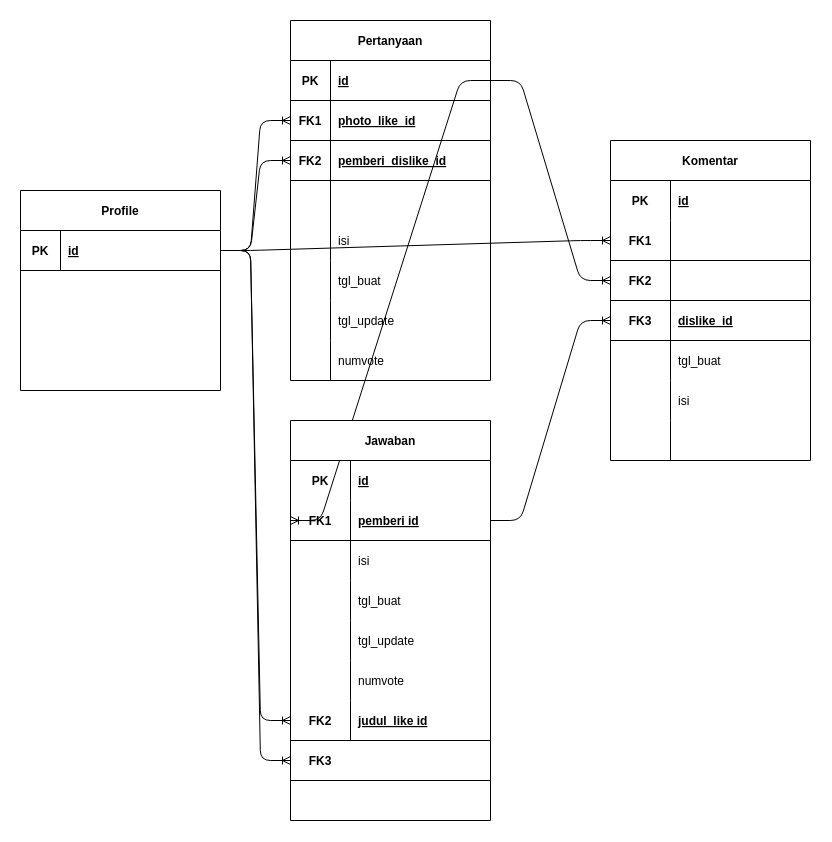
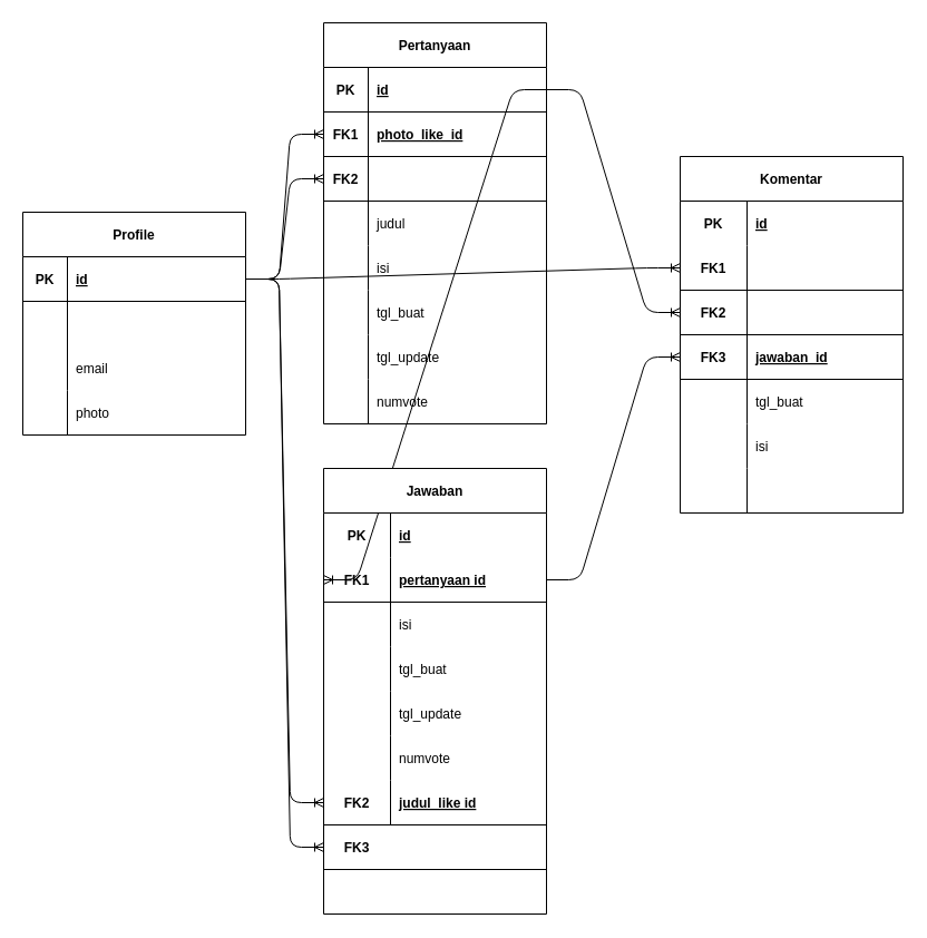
  <mxCell id="0" />
  <mxCell id="1" parent="0" />
  <mxCell id="2" value="" style="edgeStyle=entityRelationEdgeStyle;fontSize=12;html=1;endArrow=ERoneToMany;exitX=1;exitY=0.5;exitDx=0;exitDy=0;entryX=0;entryY=0.5;entryDx=0;entryDy=0;" parent="1" source="36" target="75" edge="1"><mxGeometry width="100" height="100" relative="1" as="geometry"><mxPoint x="150" y="580" as="sourcePoint" /><mxPoint x="410" y="320" as="targetPoint" /></mxGeometry></mxCell>
  <mxCell id="3" value="" style="edgeStyle=entityRelationEdgeStyle;fontSize=12;html=1;endArrow=ERoneToMany;exitX=1;exitY=0.5;exitDx=0;exitDy=0;entryX=0;entryY=0.5;entryDx=0;entryDy=0;" parent="1" source="8" target="51" edge="1"><mxGeometry width="100" height="100" relative="1" as="geometry"><mxPoint x="190" y="440" as="sourcePoint" /><mxPoint x="290" y="870" as="targetPoint" /></mxGeometry></mxCell>
  <mxCell id="4" value="" style="edgeStyle=entityRelationEdgeStyle;fontSize=12;html=1;endArrow=ERoneToMany;exitX=1;exitY=0.5;exitDx=0;exitDy=0;entryX=0;entryY=0.5;entryDx=0;entryDy=0;" parent="1" source="8" target="77" edge="1"><mxGeometry width="100" height="100" relative="1" as="geometry"><mxPoint x="300" y="520" as="sourcePoint" /><mxPoint x="400" y="420" as="targetPoint" /></mxGeometry></mxCell>
  <mxCell id="5" value="" style="edgeStyle=entityRelationEdgeStyle;fontSize=12;html=1;endArrow=ERoneToMany;entryX=0;entryY=0.5;entryDx=0;entryDy=0;exitX=1;exitY=0.25;exitDx=0;exitDy=0;" parent="1" source="47" target="79" edge="1"><mxGeometry width="100" height="100" relative="1" as="geometry"><mxPoint x="470" y="680" as="sourcePoint" /><mxPoint x="570" y="580" as="targetPoint" /></mxGeometry></mxCell>
  <mxCell id="6" value="" style="edgeStyle=entityRelationEdgeStyle;fontSize=12;html=1;endArrow=ERoneToMany;exitX=1;exitY=0.5;exitDx=0;exitDy=0;entryX=0;entryY=0.5;entryDx=0;entryDy=0;" parent="1" source="36" target="11" edge="1"><mxGeometry width="100" height="100" relative="1" as="geometry"><mxPoint x="300" y="320" as="sourcePoint" /><mxPoint x="400" y="220" as="targetPoint" /></mxGeometry></mxCell>
  <mxCell id="7" value="Pertanyaan" style="shape=table;startSize=40;container=1;collapsible=1;childLayout=tableLayout;fixedRows=1;rowLines=0;fontStyle=1;align=center;resizeLast=1;" parent="1" vertex="1"><mxGeometry x="290" y="20" width="200" height="360" as="geometry" /></mxCell>
  <mxCell id="8" value="" style="shape=partialRectangle;collapsible=0;dropTarget=0;pointerEvents=0;fillColor=none;top=0;left=0;bottom=1;right=0;points=[[0,0.5],[1,0.5]];portConstraint=eastwest;" parent="7" vertex="1"><mxGeometry y="40" width="200" height="40" as="geometry" /></mxCell>
  <mxCell id="9" value="PK" style="shape=partialRectangle;connectable=0;fillColor=none;top=0;left=0;bottom=0;right=0;fontStyle=1;overflow=hidden;" parent="8" vertex="1"><mxGeometry width="40" height="40" as="geometry" /></mxCell>
  <mxCell id="10" value="id" style="shape=partialRectangle;connectable=0;fillColor=none;top=0;left=0;bottom=0;right=0;align=left;spacingLeft=6;fontStyle=5;overflow=hidden;" parent="8" vertex="1"><mxGeometry x="40" width="160" height="40" as="geometry" /></mxCell>
  <mxCell id="11" value="" style="shape=partialRectangle;collapsible=0;dropTarget=0;pointerEvents=0;fillColor=none;top=0;left=0;bottom=1;right=0;points=[[0,0.5],[1,0.5]];portConstraint=eastwest;" parent="7" vertex="1"><mxGeometry y="80" width="200" height="40" as="geometry" /></mxCell>
  <mxCell id="12" value="FK1" style="shape=partialRectangle;connectable=0;fillColor=none;top=0;left=0;bottom=0;right=0;fontStyle=1;overflow=hidden;" parent="11" vertex="1"><mxGeometry width="40" height="40" as="geometry" /></mxCell>
  <mxCell id="13" value="photo_like_id" style="shape=partialRectangle;connectable=0;fillColor=none;top=0;left=0;bottom=0;right=0;align=left;spacingLeft=6;fontStyle=5;overflow=hidden;" parent="11" vertex="1"><mxGeometry x="40" width="160" height="40" as="geometry" /></mxCell>
  <mxCell id="14" value="" style="shape=partialRectangle;collapsible=0;dropTarget=0;pointerEvents=0;fillColor=none;top=0;left=0;bottom=1;right=0;points=[[0,0.5],[1,0.5]];portConstraint=eastwest;" parent="7" vertex="1"><mxGeometry y="120" width="200" height="40" as="geometry" /></mxCell>
  <mxCell id="15" value="FK2" style="shape=partialRectangle;connectable=0;fillColor=none;top=0;left=0;bottom=0;right=0;fontStyle=1;overflow=hidden;" parent="14" vertex="1"><mxGeometry width="40" height="40" as="geometry" /></mxCell>
- <mxCell id="16" value="pemberi_dislike_id" style="shape=partialRectangle;connectable=0;fillColor=none;top=0;left=0;bottom=0;right=0;align=left;spacingLeft=6;fontStyle=5;overflow=hidden;" parent="14" vertex="1"><mxGeometry x="40" width="160" height="40" as="geometry" /></mxCell>
  <mxCell id="17" value="" style="shape=partialRectangle;collapsible=0;dropTarget=0;pointerEvents=0;fillColor=none;top=0;left=0;bottom=0;right=0;points=[[0,0.5],[1,0.5]];portConstraint=eastwest;" parent="7" vertex="1"><mxGeometry y="160" width="200" height="40" as="geometry" /></mxCell>
  <mxCell id="18" value="" style="shape=partialRectangle;connectable=0;fillColor=none;top=0;left=0;bottom=0;right=0;editable=1;overflow=hidden;" parent="17" vertex="1"><mxGeometry width="40" height="40" as="geometry" /></mxCell>
+ <mxCell id="19" value="judul" style="shape=partialRectangle;connectable=0;fillColor=none;top=0;left=0;bottom=0;right=0;align=left;spacingLeft=6;overflow=hidden;" parent="17" vertex="1"><mxGeometry x="40" width="160" height="40" as="geometry" /></mxCell>
  <mxCell id="20" value="" style="shape=partialRectangle;collapsible=0;dropTarget=0;pointerEvents=0;fillColor=none;top=0;left=0;bottom=0;right=0;points=[[0,0.5],[1,0.5]];portConstraint=eastwest;" parent="7" vertex="1"><mxGeometry y="200" width="200" height="40" as="geometry" /></mxCell>
  <mxCell id="21" value="" style="shape=partialRectangle;connectable=0;fillColor=none;top=0;left=0;bottom=0;right=0;editable=1;overflow=hidden;" parent="20" vertex="1"><mxGeometry width="40" height="40" as="geometry" /></mxCell>
  <mxCell id="22" value="isi" style="shape=partialRectangle;connectable=0;fillColor=none;top=0;left=0;bottom=0;right=0;align=left;spacingLeft=6;overflow=hidden;" parent="20" vertex="1"><mxGeometry x="40" width="160" height="40" as="geometry" /></mxCell>
  <mxCell id="23" value="" style="shape=partialRectangle;collapsible=0;dropTarget=0;pointerEvents=0;fillColor=none;top=0;left=0;bottom=0;right=0;points=[[0,0.5],[1,0.5]];portConstraint=eastwest;" parent="7" vertex="1"><mxGeometry y="240" width="200" height="40" as="geometry" /></mxCell>
  <mxCell id="24" value="" style="shape=partialRectangle;connectable=0;fillColor=none;top=0;left=0;bottom=0;right=0;editable=1;overflow=hidden;" parent="23" vertex="1"><mxGeometry width="40" height="40" as="geometry" /></mxCell>
  <mxCell id="25" value="tgl_buat" style="shape=partialRectangle;connectable=0;fillColor=none;top=0;left=0;bottom=0;right=0;align=left;spacingLeft=6;overflow=hidden;" parent="23" vertex="1"><mxGeometry x="40" width="160" height="40" as="geometry" /></mxCell>
  <mxCell id="26" value="" style="shape=partialRectangle;collapsible=0;dropTarget=0;pointerEvents=0;fillColor=none;top=0;left=0;bottom=0;right=0;points=[[0,0.5],[1,0.5]];portConstraint=eastwest;" parent="7" vertex="1"><mxGeometry y="280" width="200" height="40" as="geometry" /></mxCell>
  <mxCell id="27" value="" style="shape=partialRectangle;connectable=0;fillColor=none;top=0;left=0;bottom=0;right=0;editable=1;overflow=hidden;" parent="26" vertex="1"><mxGeometry width="40" height="40" as="geometry" /></mxCell>
  <mxCell id="28" value="tgl_update" style="shape=partialRectangle;connectable=0;fillColor=none;top=0;left=0;bottom=0;right=0;align=left;spacingLeft=6;overflow=hidden;" parent="26" vertex="1"><mxGeometry x="40" width="160" height="40" as="geometry" /></mxCell>
  <mxCell id="29" value="" style="shape=partialRectangle;collapsible=0;dropTarget=0;pointerEvents=0;fillColor=none;top=0;left=0;bottom=0;right=0;points=[[0,0.5],[1,0.5]];portConstraint=eastwest;" vertex="1" parent="7"><mxGeometry y="320" width="200" height="40" as="geometry" /></mxCell>
  <mxCell id="30" value="" style="shape=partialRectangle;connectable=0;fillColor=none;top=0;left=0;bottom=0;right=0;editable=1;overflow=hidden;" vertex="1" parent="29"><mxGeometry width="40" height="40" as="geometry" /></mxCell>
  <mxCell id="31" value="numvote" style="shape=partialRectangle;connectable=0;fillColor=none;top=0;left=0;bottom=0;right=0;align=left;spacingLeft=6;overflow=hidden;" vertex="1" parent="29"><mxGeometry x="40" width="160" height="40" as="geometry" /></mxCell>
  <mxCell id="32" value="" style="edgeStyle=entityRelationEdgeStyle;fontSize=12;html=1;endArrow=ERoneToMany;exitX=1;exitY=0.5;exitDx=0;exitDy=0;entryX=0;entryY=0.5;entryDx=0;entryDy=0;" parent="1" source="36" target="14" edge="1"><mxGeometry width="100" height="100" relative="1" as="geometry"><mxPoint x="300" y="220" as="sourcePoint" /><mxPoint x="400" y="120" as="targetPoint" /></mxGeometry></mxCell>
  <mxCell id="33" value="" style="edgeStyle=entityRelationEdgeStyle;fontSize=12;html=1;endArrow=ERoneToMany;entryX=0;entryY=0.5;entryDx=0;entryDy=0;" edge="1" parent="1" source="36" target="66"><mxGeometry width="100" height="100" relative="1" as="geometry"><mxPoint x="380" y="380" as="sourcePoint" /><mxPoint x="480" y="280" as="targetPoint" /></mxGeometry></mxCell>
  <mxCell id="34" value="" style="edgeStyle=entityRelationEdgeStyle;fontSize=12;html=1;endArrow=ERoneToMany;exitX=1;exitY=0.5;exitDx=0;exitDy=0;entryX=0;entryY=0.5;entryDx=0;entryDy=0;" edge="1" parent="1" source="36" target="69"><mxGeometry width="100" height="100" relative="1" as="geometry"><mxPoint x="380" y="300" as="sourcePoint" /><mxPoint x="480" y="200" as="targetPoint" /></mxGeometry></mxCell>
  <mxCell id="35" value="Profile" style="shape=table;startSize=40;container=1;collapsible=1;childLayout=tableLayout;fixedRows=1;rowLines=0;fontStyle=1;align=center;resizeLast=1;" parent="1" vertex="1"><mxGeometry x="20" y="190" width="200" height="200" as="geometry" /></mxCell>
  <mxCell id="36" value="" style="shape=partialRectangle;collapsible=0;dropTarget=0;pointerEvents=0;fillColor=none;top=0;left=0;bottom=1;right=0;points=[[0,0.5],[1,0.5]];portConstraint=eastwest;" parent="35" vertex="1"><mxGeometry y="40" width="200" height="40" as="geometry" /></mxCell>
  <mxCell id="37" value="PK" style="shape=partialRectangle;connectable=0;fillColor=none;top=0;left=0;bottom=0;right=0;fontStyle=1;overflow=hidden;" parent="36" vertex="1"><mxGeometry width="40" height="40" as="geometry" /></mxCell>
  <mxCell id="38" value="id" style="shape=partialRectangle;connectable=0;fillColor=none;top=0;left=0;bottom=0;right=0;align=left;spacingLeft=6;fontStyle=5;overflow=hidden;" parent="36" vertex="1"><mxGeometry x="40" width="160" height="40" as="geometry" /></mxCell>
  <mxCell id="39" value="" style="shape=partialRectangle;collapsible=0;dropTarget=0;pointerEvents=0;fillColor=none;top=0;left=0;bottom=0;right=0;points=[[0,0.5],[1,0.5]];portConstraint=eastwest;" parent="35" vertex="1"><mxGeometry y="80" width="200" height="40" as="geometry" /></mxCell>
  <mxCell id="40" value="" style="shape=partialRectangle;connectable=0;fillColor=none;top=0;left=0;bottom=0;right=0;editable=1;overflow=hidden;" parent="39" vertex="1"><mxGeometry width="40" height="40" as="geometry" /></mxCell>
  <mxCell id="41" value="" style="shape=partialRectangle;collapsible=0;dropTarget=0;pointerEvents=0;fillColor=none;top=0;left=0;bottom=0;right=0;points=[[0,0.5],[1,0.5]];portConstraint=eastwest;" parent="35" vertex="1"><mxGeometry y="120" width="200" height="40" as="geometry" /></mxCell>
  <mxCell id="42" value="" style="shape=partialRectangle;connectable=0;fillColor=none;top=0;left=0;bottom=0;right=0;editable=1;overflow=hidden;" parent="41" vertex="1"><mxGeometry width="40" height="40" as="geometry" /></mxCell>
+ <mxCell id="43" value="email" style="shape=partialRectangle;connectable=0;fillColor=none;top=0;left=0;bottom=0;right=0;align=left;spacingLeft=6;overflow=hidden;" parent="41" vertex="1"><mxGeometry x="40" width="160" height="40" as="geometry" /></mxCell>
  <mxCell id="44" value="" style="shape=partialRectangle;collapsible=0;dropTarget=0;pointerEvents=0;fillColor=none;top=0;left=0;bottom=0;right=0;points=[[0,0.5],[1,0.5]];portConstraint=eastwest;" parent="35" vertex="1"><mxGeometry y="160" width="200" height="40" as="geometry" /></mxCell>
  <mxCell id="45" value="" style="shape=partialRectangle;connectable=0;fillColor=none;top=0;left=0;bottom=0;right=0;editable=1;overflow=hidden;" parent="44" vertex="1"><mxGeometry width="40" height="40" as="geometry" /></mxCell>
+ <mxCell id="46" value="photo" style="shape=partialRectangle;connectable=0;fillColor=none;top=0;left=0;bottom=0;right=0;align=left;spacingLeft=6;overflow=hidden;" parent="44" vertex="1"><mxGeometry x="40" width="160" height="40" as="geometry" /></mxCell>
  <mxCell id="47" value="Jawaban" style="shape=table;startSize=40;container=1;collapsible=1;childLayout=tableLayout;fixedRows=1;rowLines=0;fontStyle=1;align=center;resizeLast=1;" parent="1" vertex="1"><mxGeometry x="290" y="420" width="200" height="400" as="geometry" /></mxCell>
  <mxCell id="48" value="" style="shape=partialRectangle;collapsible=0;dropTarget=0;pointerEvents=0;fillColor=none;top=0;left=0;bottom=0;right=0;points=[[0,0.5],[1,0.5]];portConstraint=eastwest;" parent="47" vertex="1"><mxGeometry y="40" width="200" height="40" as="geometry" /></mxCell>
  <mxCell id="49" value="PK" style="shape=partialRectangle;connectable=0;fillColor=none;top=0;left=0;bottom=0;right=0;fontStyle=1;overflow=hidden;" parent="48" vertex="1"><mxGeometry width="60" height="40" as="geometry" /></mxCell>
  <mxCell id="50" value="id" style="shape=partialRectangle;connectable=0;fillColor=none;top=0;left=0;bottom=0;right=0;align=left;spacingLeft=6;fontStyle=5;overflow=hidden;" parent="48" vertex="1"><mxGeometry x="60" width="140" height="40" as="geometry" /></mxCell>
  <mxCell id="51" value="" style="shape=partialRectangle;collapsible=0;dropTarget=0;pointerEvents=0;fillColor=none;top=0;left=0;bottom=1;right=0;points=[[0,0.5],[1,0.5]];portConstraint=eastwest;" parent="47" vertex="1"><mxGeometry y="80" width="200" height="40" as="geometry" /></mxCell>
  <mxCell id="52" value="FK1" style="shape=partialRectangle;connectable=0;fillColor=none;top=0;left=0;bottom=0;right=0;fontStyle=1;overflow=hidden;" parent="51" vertex="1"><mxGeometry width="60" height="40" as="geometry" /></mxCell>
- <mxCell id="53" value="pemberi id" style="shape=partialRectangle;connectable=0;fillColor=none;top=0;left=0;bottom=0;right=0;align=left;spacingLeft=6;fontStyle=5;overflow=hidden;" parent="51" vertex="1"><mxGeometry x="60" width="140" height="40" as="geometry" /></mxCell>
+ <mxCell id="53" value="pertanyaan id" style="shape=partialRectangle;connectable=0;fillColor=none;top=0;left=0;bottom=0;right=0;align=left;spacingLeft=6;fontStyle=5;overflow=hidden;" parent="51" vertex="1"><mxGeometry x="60" width="140" height="40" as="geometry" /></mxCell>
  <mxCell id="54" value="" style="shape=partialRectangle;collapsible=0;dropTarget=0;pointerEvents=0;fillColor=none;top=0;left=0;bottom=0;right=0;points=[[0,0.5],[1,0.5]];portConstraint=eastwest;" parent="47" vertex="1"><mxGeometry y="120" width="200" height="40" as="geometry" /></mxCell>
  <mxCell id="55" value="" style="shape=partialRectangle;connectable=0;fillColor=none;top=0;left=0;bottom=0;right=0;editable=1;overflow=hidden;" parent="54" vertex="1"><mxGeometry width="60" height="40" as="geometry" /></mxCell>
  <mxCell id="56" value="isi" style="shape=partialRectangle;connectable=0;fillColor=none;top=0;left=0;bottom=0;right=0;align=left;spacingLeft=6;overflow=hidden;" parent="54" vertex="1"><mxGeometry x="60" width="140" height="40" as="geometry" /></mxCell>
  <mxCell id="57" value="" style="shape=partialRectangle;collapsible=0;dropTarget=0;pointerEvents=0;fillColor=none;top=0;left=0;bottom=0;right=0;points=[[0,0.5],[1,0.5]];portConstraint=eastwest;" parent="47" vertex="1"><mxGeometry y="160" width="200" height="40" as="geometry" /></mxCell>
  <mxCell id="58" value="" style="shape=partialRectangle;connectable=0;fillColor=none;top=0;left=0;bottom=0;right=0;editable=1;overflow=hidden;" parent="57" vertex="1"><mxGeometry width="60" height="40" as="geometry" /></mxCell>
  <mxCell id="59" value="tgl_buat" style="shape=partialRectangle;connectable=0;fillColor=none;top=0;left=0;bottom=0;right=0;align=left;spacingLeft=6;overflow=hidden;" parent="57" vertex="1"><mxGeometry x="60" width="140" height="40" as="geometry" /></mxCell>
  <mxCell id="60" value="" style="shape=partialRectangle;collapsible=0;dropTarget=0;pointerEvents=0;fillColor=none;top=0;left=0;bottom=0;right=0;points=[[0,0.5],[1,0.5]];portConstraint=eastwest;" parent="47" vertex="1"><mxGeometry y="200" width="200" height="40" as="geometry" /></mxCell>
  <mxCell id="61" value="" style="shape=partialRectangle;connectable=0;fillColor=none;top=0;left=0;bottom=0;right=0;editable=1;overflow=hidden;" parent="60" vertex="1"><mxGeometry width="60" height="40" as="geometry" /></mxCell>
  <mxCell id="62" value="tgl_update" style="shape=partialRectangle;connectable=0;fillColor=none;top=0;left=0;bottom=0;right=0;align=left;spacingLeft=6;overflow=hidden;" parent="60" vertex="1"><mxGeometry x="60" width="140" height="40" as="geometry" /></mxCell>
  <mxCell id="63" value="" style="shape=partialRectangle;collapsible=0;dropTarget=0;pointerEvents=0;fillColor=none;top=0;left=0;bottom=0;right=0;points=[[0,0.5],[1,0.5]];portConstraint=eastwest;" vertex="1" parent="47"><mxGeometry y="240" width="200" height="40" as="geometry" /></mxCell>
  <mxCell id="64" value="" style="shape=partialRectangle;connectable=0;fillColor=none;top=0;left=0;bottom=0;right=0;editable=1;overflow=hidden;" vertex="1" parent="63"><mxGeometry width="60" height="40" as="geometry" /></mxCell>
  <mxCell id="65" value="numvote" style="shape=partialRectangle;connectable=0;fillColor=none;top=0;left=0;bottom=0;right=0;align=left;spacingLeft=6;overflow=hidden;" vertex="1" parent="63"><mxGeometry x="60" width="140" height="40" as="geometry" /></mxCell>
  <mxCell id="66" value="" style="shape=partialRectangle;collapsible=0;dropTarget=0;pointerEvents=0;fillColor=none;top=0;left=0;bottom=1;right=0;points=[[0,0.5],[1,0.5]];portConstraint=eastwest;" vertex="1" parent="47"><mxGeometry y="280" width="200" height="40" as="geometry" /></mxCell>
  <mxCell id="67" value="FK2" style="shape=partialRectangle;connectable=0;fillColor=none;top=0;left=0;bottom=0;right=0;fontStyle=1;overflow=hidden;" vertex="1" parent="66"><mxGeometry width="60" height="40" as="geometry" /></mxCell>
  <mxCell id="68" value="judul_like id" style="shape=partialRectangle;connectable=0;fillColor=none;top=0;left=0;bottom=0;right=0;align=left;spacingLeft=6;fontStyle=5;overflow=hidden;" vertex="1" parent="66"><mxGeometry x="60" width="140" height="40" as="geometry" /></mxCell>
  <mxCell id="69" value="" style="shape=partialRectangle;collapsible=0;dropTarget=0;pointerEvents=0;fillColor=none;top=0;left=0;bottom=1;right=0;points=[[0,0.5],[1,0.5]];portConstraint=eastwest;" vertex="1" parent="47"><mxGeometry y="320" width="200" height="40" as="geometry" /></mxCell>
  <mxCell id="70" value="FK3" style="shape=partialRectangle;connectable=0;fillColor=none;top=0;left=0;bottom=0;right=0;fontStyle=1;overflow=hidden;" vertex="1" parent="69"><mxGeometry width="60" height="40" as="geometry" /></mxCell>
  <mxCell id="71" value="Komentar" style="shape=table;startSize=40;container=1;collapsible=1;childLayout=tableLayout;fixedRows=1;rowLines=0;fontStyle=1;align=center;resizeLast=1;" parent="1" vertex="1"><mxGeometry x="610" y="140" width="200" height="320" as="geometry" /></mxCell>
  <mxCell id="72" value="" style="shape=partialRectangle;collapsible=0;dropTarget=0;pointerEvents=0;fillColor=none;top=0;left=0;bottom=0;right=0;points=[[0,0.5],[1,0.5]];portConstraint=eastwest;" parent="71" vertex="1"><mxGeometry y="40" width="200" height="40" as="geometry" /></mxCell>
  <mxCell id="73" value="PK" style="shape=partialRectangle;connectable=0;fillColor=none;top=0;left=0;bottom=0;right=0;fontStyle=1;overflow=hidden;" parent="72" vertex="1"><mxGeometry width="60" height="40" as="geometry" /></mxCell>
  <mxCell id="74" value="id" style="shape=partialRectangle;connectable=0;fillColor=none;top=0;left=0;bottom=0;right=0;align=left;spacingLeft=6;fontStyle=5;overflow=hidden;" parent="72" vertex="1"><mxGeometry x="60" width="140" height="40" as="geometry" /></mxCell>
  <mxCell id="75" value="" style="shape=partialRectangle;collapsible=0;dropTarget=0;pointerEvents=0;fillColor=none;top=0;left=0;bottom=1;right=0;points=[[0,0.5],[1,0.5]];portConstraint=eastwest;" parent="71" vertex="1"><mxGeometry y="80" width="200" height="40" as="geometry" /></mxCell>
  <mxCell id="76" value="FK1" style="shape=partialRectangle;connectable=0;fillColor=none;top=0;left=0;bottom=0;right=0;fontStyle=1;overflow=hidden;" parent="75" vertex="1"><mxGeometry width="60" height="40" as="geometry" /></mxCell>
  <mxCell id="77" value="" style="shape=partialRectangle;collapsible=0;dropTarget=0;pointerEvents=0;fillColor=none;top=0;left=0;bottom=1;right=0;points=[[0,0.5],[1,0.5]];portConstraint=eastwest;" parent="71" vertex="1"><mxGeometry y="120" width="200" height="40" as="geometry" /></mxCell>
  <mxCell id="78" value="FK2" style="shape=partialRectangle;connectable=0;fillColor=none;top=0;left=0;bottom=0;right=0;fontStyle=1;overflow=hidden;" parent="77" vertex="1"><mxGeometry width="60" height="40" as="geometry" /></mxCell>
  <mxCell id="79" value="" style="shape=partialRectangle;collapsible=0;dropTarget=0;pointerEvents=0;fillColor=none;top=0;left=0;bottom=1;right=0;points=[[0,0.5],[1,0.5]];portConstraint=eastwest;" parent="71" vertex="1"><mxGeometry y="160" width="200" height="40" as="geometry" /></mxCell>
  <mxCell id="80" value="FK3" style="shape=partialRectangle;connectable=0;fillColor=none;top=0;left=0;bottom=0;right=0;fontStyle=1;overflow=hidden;" parent="79" vertex="1"><mxGeometry width="60" height="40" as="geometry" /></mxCell>
- <mxCell id="81" value="dislike_id" style="shape=partialRectangle;connectable=0;fillColor=none;top=0;left=0;bottom=0;right=0;align=left;spacingLeft=6;fontStyle=5;overflow=hidden;" parent="79" vertex="1"><mxGeometry x="60" width="140" height="40" as="geometry" /></mxCell>
+ <mxCell id="81" value="jawaban_id" style="shape=partialRectangle;connectable=0;fillColor=none;top=0;left=0;bottom=0;right=0;align=left;spacingLeft=6;fontStyle=5;overflow=hidden;" parent="79" vertex="1"><mxGeometry x="60" width="140" height="40" as="geometry" /></mxCell>
  <mxCell id="82" value="" style="shape=partialRectangle;collapsible=0;dropTarget=0;pointerEvents=0;fillColor=none;top=0;left=0;bottom=0;right=0;points=[[0,0.5],[1,0.5]];portConstraint=eastwest;" parent="71" vertex="1"><mxGeometry y="200" width="200" height="40" as="geometry" /></mxCell>
  <mxCell id="83" value="" style="shape=partialRectangle;connectable=0;fillColor=none;top=0;left=0;bottom=0;right=0;editable=1;overflow=hidden;" parent="82" vertex="1"><mxGeometry width="60" height="40" as="geometry" /></mxCell>
  <mxCell id="84" value="tgl_buat" style="shape=partialRectangle;connectable=0;fillColor=none;top=0;left=0;bottom=0;right=0;align=left;spacingLeft=6;overflow=hidden;" parent="82" vertex="1"><mxGeometry x="60" width="140" height="40" as="geometry" /></mxCell>
  <mxCell id="85" value="" style="shape=partialRectangle;collapsible=0;dropTarget=0;pointerEvents=0;fillColor=none;top=0;left=0;bottom=0;right=0;points=[[0,0.5],[1,0.5]];portConstraint=eastwest;" vertex="1" parent="71"><mxGeometry y="240" width="200" height="40" as="geometry" /></mxCell>
  <mxCell id="86" value="" style="shape=partialRectangle;connectable=0;fillColor=none;top=0;left=0;bottom=0;right=0;editable=1;overflow=hidden;" vertex="1" parent="85"><mxGeometry width="60" height="40" as="geometry" /></mxCell>
  <mxCell id="87" value="isi" style="shape=partialRectangle;connectable=0;fillColor=none;top=0;left=0;bottom=0;right=0;align=left;spacingLeft=6;overflow=hidden;" vertex="1" parent="85"><mxGeometry x="60" width="140" height="40" as="geometry" /></mxCell>
  <mxCell id="88" value="" style="shape=partialRectangle;collapsible=0;dropTarget=0;pointerEvents=0;fillColor=none;top=0;left=0;bottom=0;right=0;points=[[0,0.5],[1,0.5]];portConstraint=eastwest;" parent="71" vertex="1"><mxGeometry y="280" width="200" height="40" as="geometry" /></mxCell>
  <mxCell id="89" value="" style="shape=partialRectangle;connectable=0;fillColor=none;top=0;left=0;bottom=0;right=0;editable=1;overflow=hidden;" parent="88" vertex="1"><mxGeometry width="60" height="40" as="geometry" /></mxCell>
  <mxCell id="90" value="" style="shape=partialRectangle;connectable=0;fillColor=none;top=0;left=0;bottom=0;right=0;align=left;spacingLeft=6;overflow=hidden;" parent="88" vertex="1"><mxGeometry x="60" width="140" height="40" as="geometry" /></mxCell>
